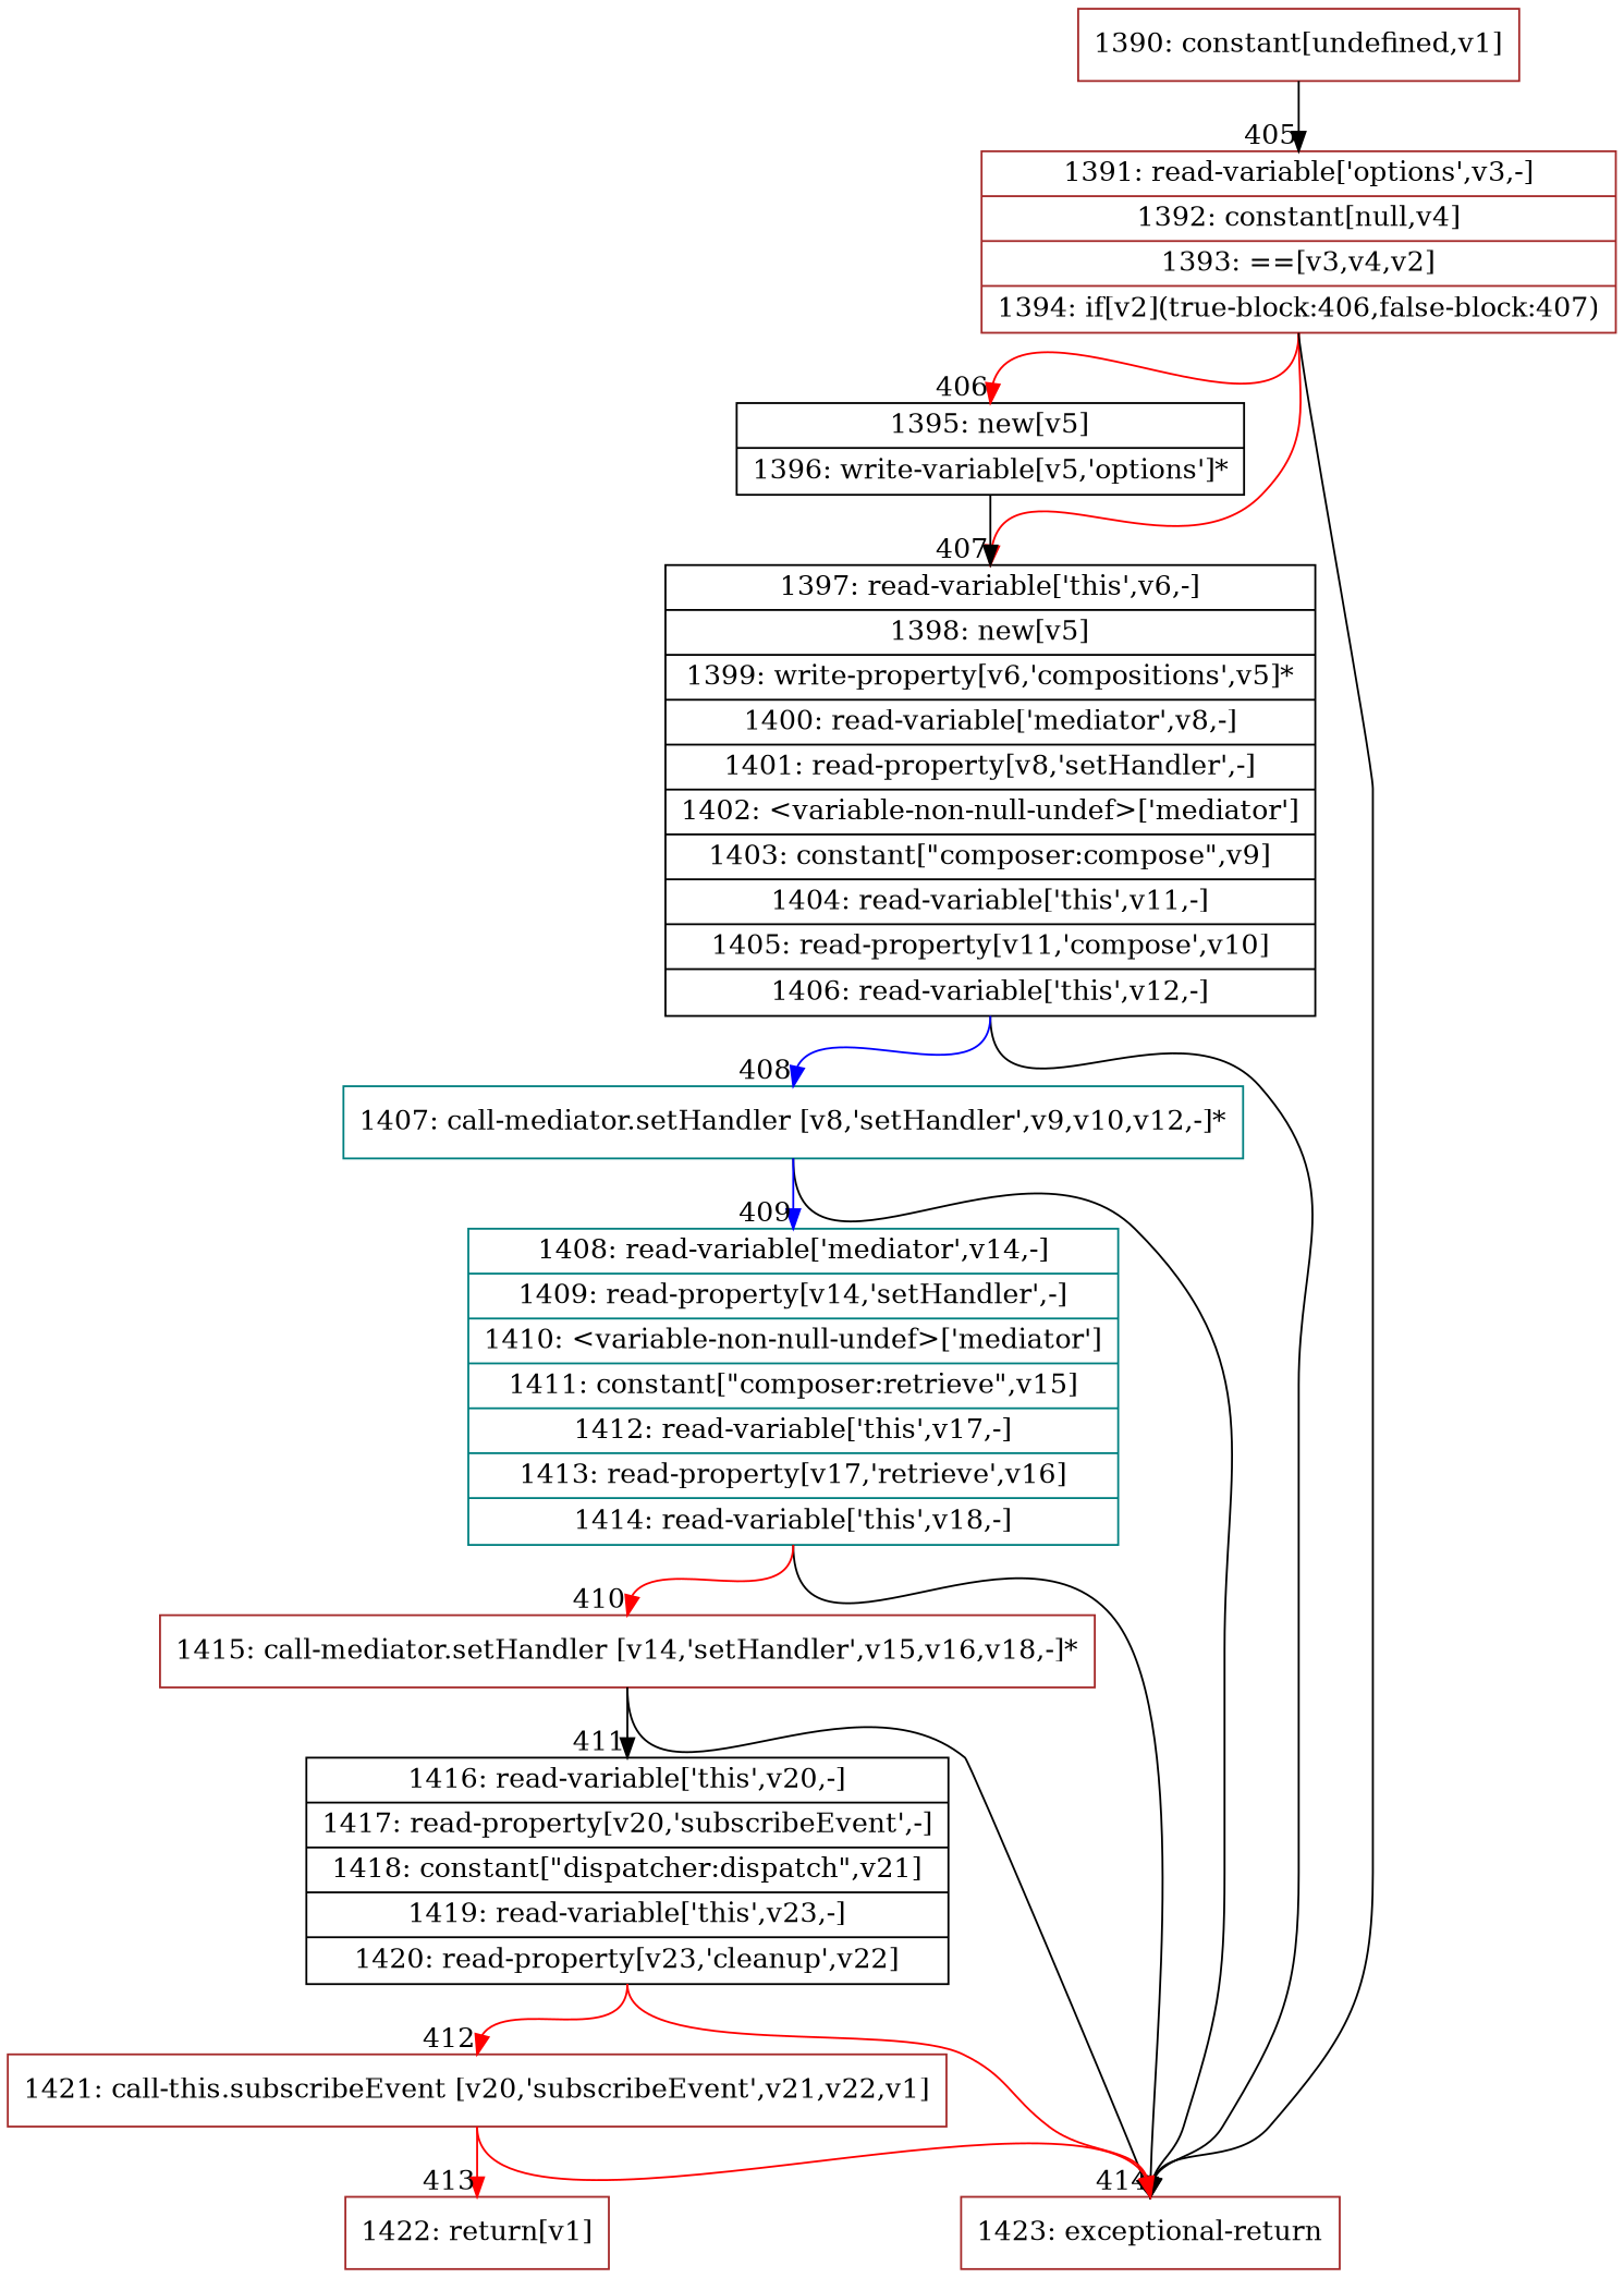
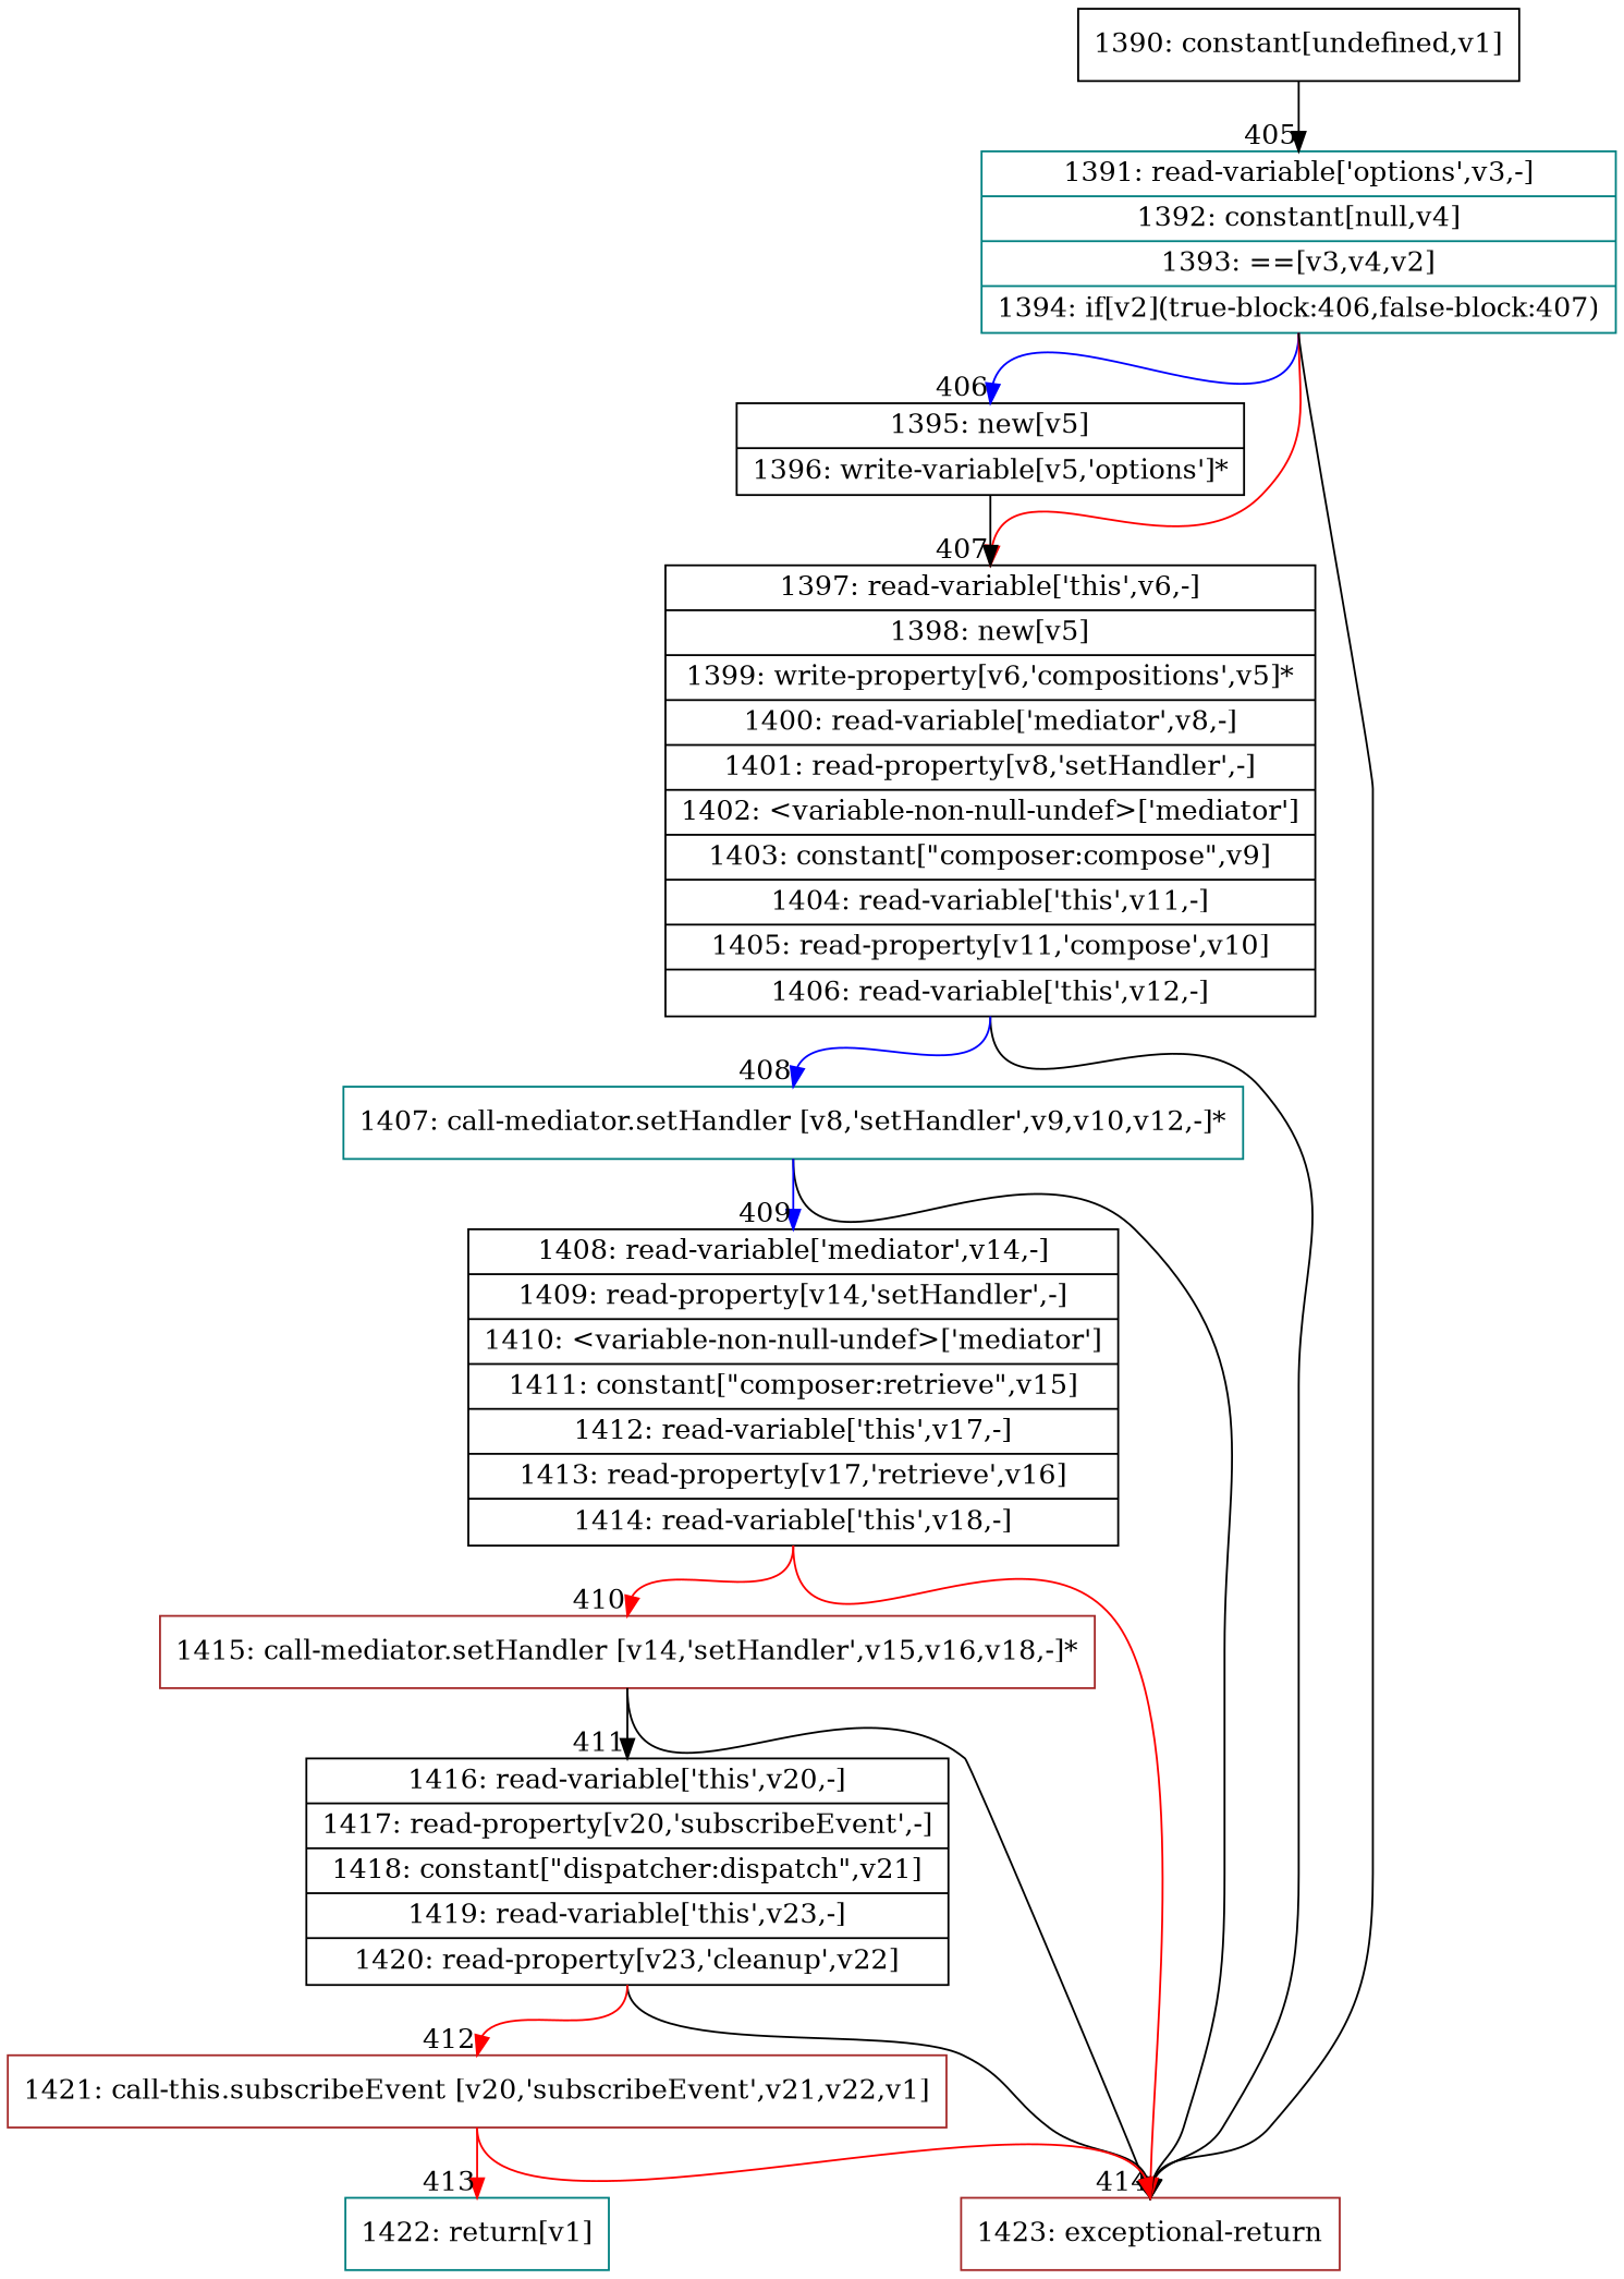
  digraph {
    rankdir=TD
    node [color=black shape=record]
    edge [color=black headport=n tailport=s]
-   n1 [color=brown label="{1390: constant[undefined,v1]}"]
-   n2 [color=brown label="{1391: read-variable['options',v3,-]|1392: constant[null,v4]|1393: ==[v3,v4,v2]|1394: if[v2](true-block:406,false-block:407)}"]
+   n1 [label="{1390: constant[undefined,v1]}"]
+   n2 [color=teal label="{1391: read-variable['options',v3,-]|1392: constant[null,v4]|1393: ==[v3,v4,v2]|1394: if[v2](true-block:406,false-block:407)}"]
    n3 [label="{1395: new[v5]|1396: write-variable[v5,'options']*}"]
    n4 [label="{1397: read-variable['this',v6,-]|1398: new[v5]|1399: write-property[v6,'compositions',v5]*|1400: read-variable['mediator',v8,-]|1401: read-property[v8,'setHandler',-]|1402: \<variable-non-null-undef\>['mediator']|1403: constant[\"composer:compose\",v9]|1404: read-variable['this',v11,-]|1405: read-property[v11,'compose',v10]|1406: read-variable['this',v12,-]}"]
    n5 [color=brown label="{1423: exceptional-return}"]
    n6 [color=teal label="{1407: call-mediator.setHandler [v8,'setHandler',v9,v10,v12,-]*}"]
-   n7 [color=teal label="{1408: read-variable['mediator',v14,-]|1409: read-property[v14,'setHandler',-]|1410: \<variable-non-null-undef\>['mediator']|1411: constant[\"composer:retrieve\",v15]|1412: read-variable['this',v17,-]|1413: read-property[v17,'retrieve',v16]|1414: read-variable['this',v18,-]}"]
+   n7 [label="{1408: read-variable['mediator',v14,-]|1409: read-property[v14,'setHandler',-]|1410: \<variable-non-null-undef\>['mediator']|1411: constant[\"composer:retrieve\",v15]|1412: read-variable['this',v17,-]|1413: read-property[v17,'retrieve',v16]|1414: read-variable['this',v18,-]}"]
    n8 [color=brown label="{1415: call-mediator.setHandler [v14,'setHandler',v15,v16,v18,-]*}"]
    n9 [label="{1416: read-variable['this',v20,-]|1417: read-property[v20,'subscribeEvent',-]|1418: constant[\"dispatcher:dispatch\",v21]|1419: read-variable['this',v23,-]|1420: read-property[v23,'cleanup',v22]}"]
    n10 [color=brown label="{1421: call-this.subscribeEvent [v20,'subscribeEvent',v21,v22,v1]}"]
-   n11 [color=brown label="{1422: return[v1]}"]
+   n11 [color=teal label="{1422: return[v1]}"]
    n1 -> n2 [headlabel="      405"]
-   n2 -> n3 [color=red headlabel="      406"]
+   n2 -> n3 [color=blue headlabel="      406"]
    n2 -> n4 [color=red headlabel="      407"]
    n2 -> n5 [headlabel="      414"]
    n3 -> n4
    n4 -> n5
    n4 -> n6 [color=blue headlabel="      408"]
    n6 -> n5
    n6 -> n7 [color=blue headlabel="      409"]
-   n7 -> n5
+   n7 -> n5 [color=red]
    n7 -> n8 [color=red headlabel="      410"]
    n8 -> n5
    n8 -> n9 [headlabel="      411"]
-   n9 -> n5 [color=red]
+   n9 -> n5
    n9 -> n10 [color=red headlabel="      412"]
    n10 -> n5 [color=red]
    n10 -> n11 [color=red headlabel="      413"]
  }
